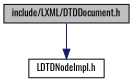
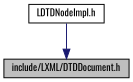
  digraph {
    fontname=Oswald
    node [color=black fontname=Oswald fontsize=10 shape=record style=filled]
    n1 [fillcolor=grey75 fontcolor=black height=0.2 label="include/LXML/DTDDocument.h" width=0.4]
    n2 [fillcolor=white height=0.2 label="LDTDNodeImpl.h" width=0.4]
-   n1 -> n2 [color=midnightblue fontname=Oswald fontsize=10 labelfontname=Helvetica labelfontsize=10 style=solid]
+   n2 -> n1 [color=midnightblue fontname=Oswald fontsize=10 labelfontname=Helvetica labelfontsize=10 style=solid]
  }
